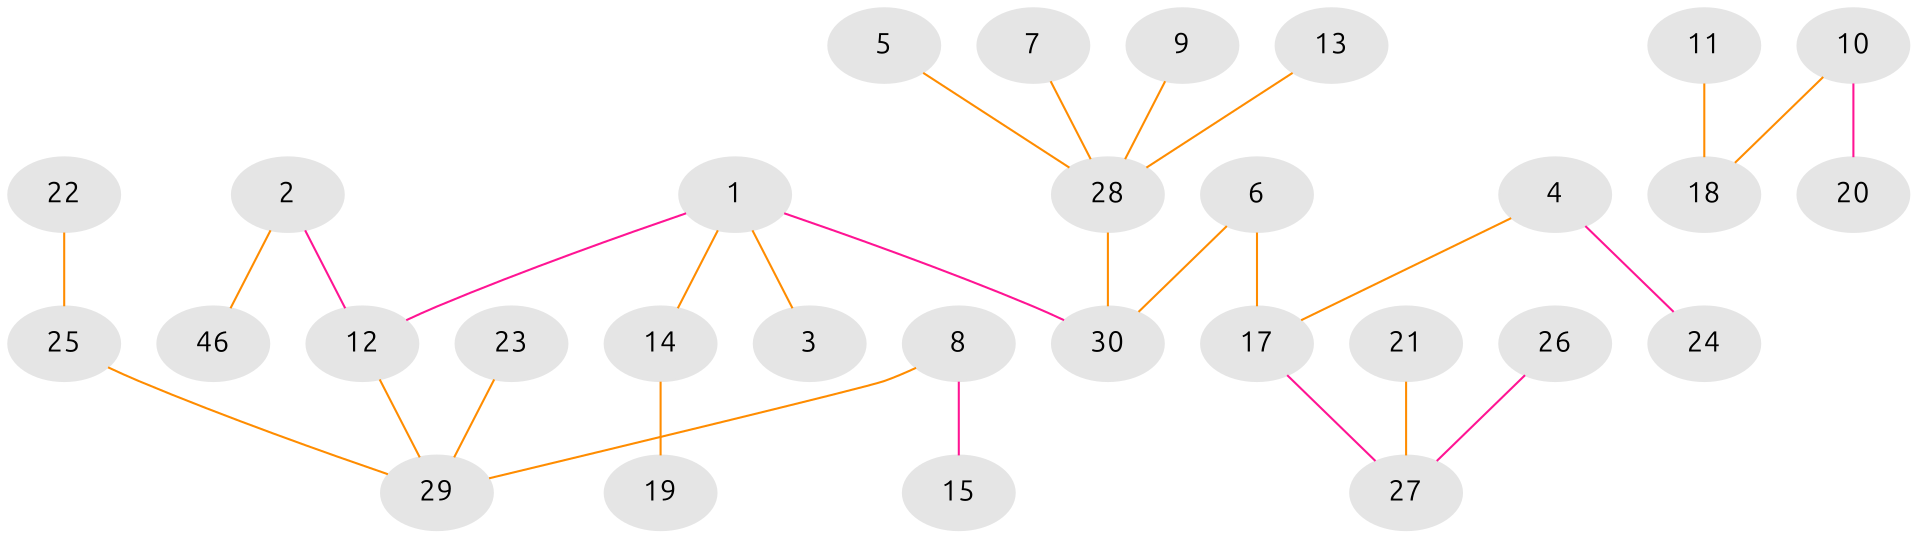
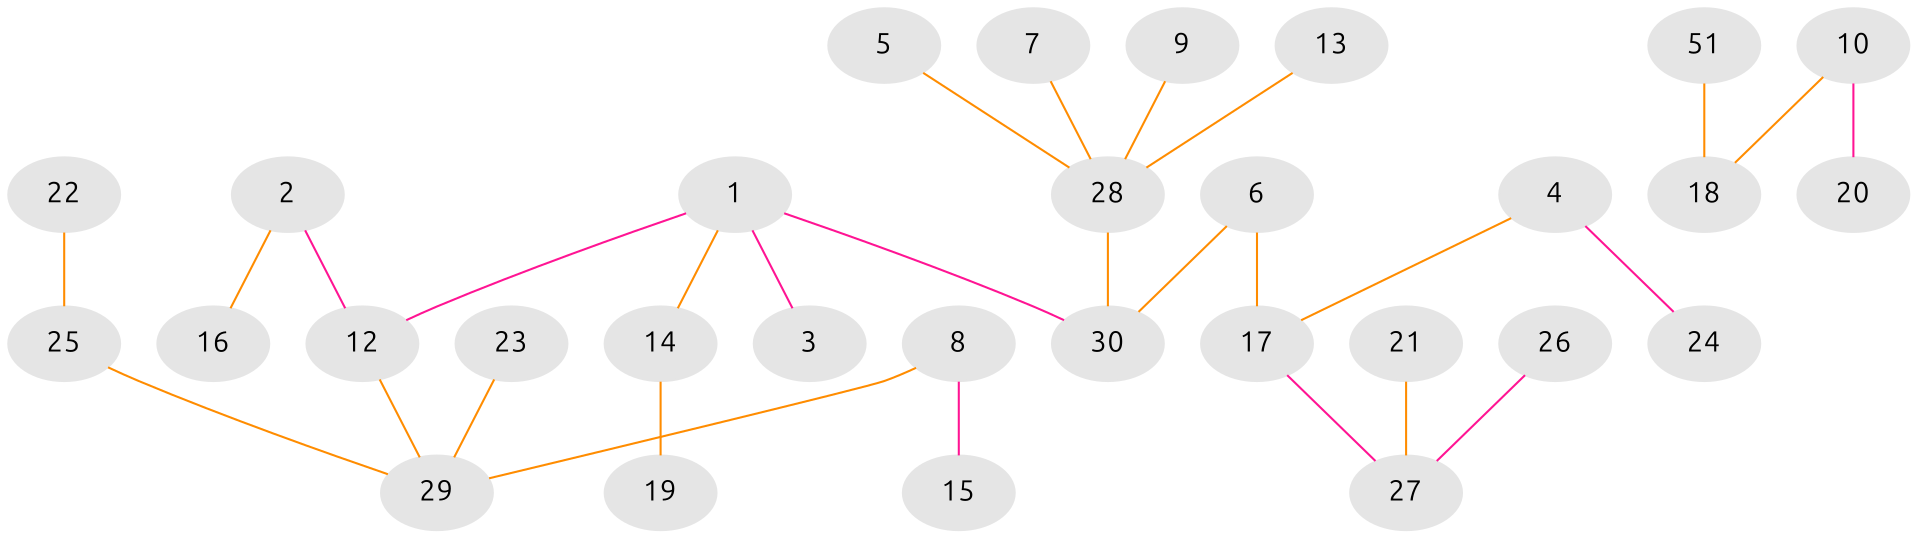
  graph {
    fontname=Ubuntu
    node [color=gray90 fontname=Ubuntu style=filled]
    edge [color=darkorange fontname=Ubuntu weight=1.0]
    1
    3
    12
    14
    30
    29
    19
    2
-   16 [label=46]
+   16
    4
    17
    24
    27
    5
    28
    6
    7
    8
    15
    9
    10
    18
    20
-   11
+   11 [label=51]
    13
    21
    22
    25
    23
    26
-   1 -- 3
+   1 -- 3 [color=deeppink]
    1 -- 12 [color=deeppink]
    1 -- 14
    1 -- 30 [color=deeppink]
    12 -- 29
    14 -- 19
    2 -- 12 [color=deeppink]
    2 -- 16
    4 -- 17
    4 -- 24 [color=deeppink]
    17 -- 27 [color=deeppink]
    5 -- 28
    28 -- 30
    6 -- 30
    6 -- 17
    7 -- 28
    8 -- 29
    8 -- 15 [color=deeppink]
    9 -- 28
    10 -- 18
    10 -- 20 [color=deeppink]
    11 -- 18
    13 -- 28
    21 -- 27
    22 -- 25
    25 -- 29
    23 -- 29
    26 -- 27 [color=deeppink]
  }
